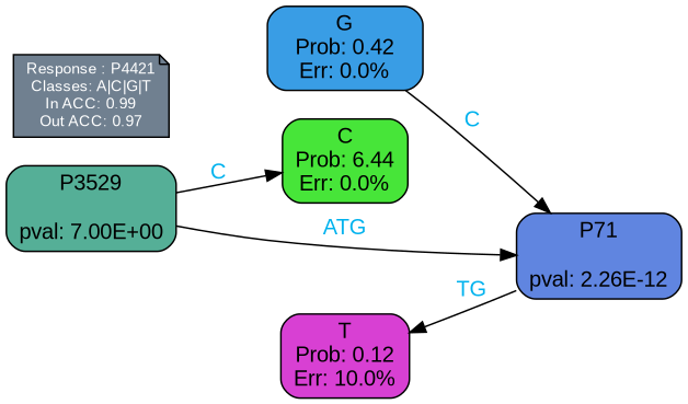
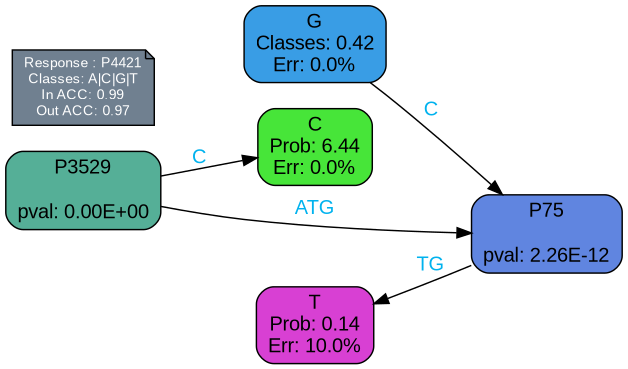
  digraph {
    fontname="Liberation Sans"
    rankdir=LR
    ranksep=equally
    splines=polylines
    node [color=black fontname="Liberation Sans" shape=box style="filled, rounded"]
    edge [fontcolor=deepskyblue2 fontname="Liberation Sans"]
-   n1 [fillcolor="#399de5" label="G\nProb: 0.42\nErr: 0.0%"]
-   n2 [fillcolor="#d840d3" label="T\nProb: 0.12\nErr: 10.0%"]
+   n1 [fillcolor="#399de5" label="G\nClasses: 0.42\nErr: 0.0%"]
+   n2 [fillcolor="#d840d3" label="T\nProb: 0.14\nErr: 10.0%"]
    n3 [fillcolor="#47e539" label="C\nProb: 6.44\nErr: 0.0%"]
    n4 [align=left fillcolor=slategray fontcolor=white fontsize=10 label="Response : P4421\nClasses: A|C|G|T\nIn ACC: 0.99\nOut ACC: 0.97\n" shape=note style=filled]
-   n5 [fillcolor="#55af97" label="P3529\n\npval: 7.00E+00"]
-   n6 [fillcolor="#6085e0" label="P71\n\npval: 2.26E-12"]
+   n5 [fillcolor="#55af97" label="P3529\n\npval: 0.00E+00"]
+   n6 [fillcolor="#6085e0" label="P75\n\npval: 2.26E-12"]
    subgraph sub_1 {
      rank=same
      n1
      n2
      n3
    }
    subgraph sub_2 {
      rank=same
      n4
      n5
    }
    n1 -> n6 [label=C]
    n5 -> n3 [label=C]
    n5 -> n6 [label=ATG]
    n6 -> n2 [label=TG]
  }
